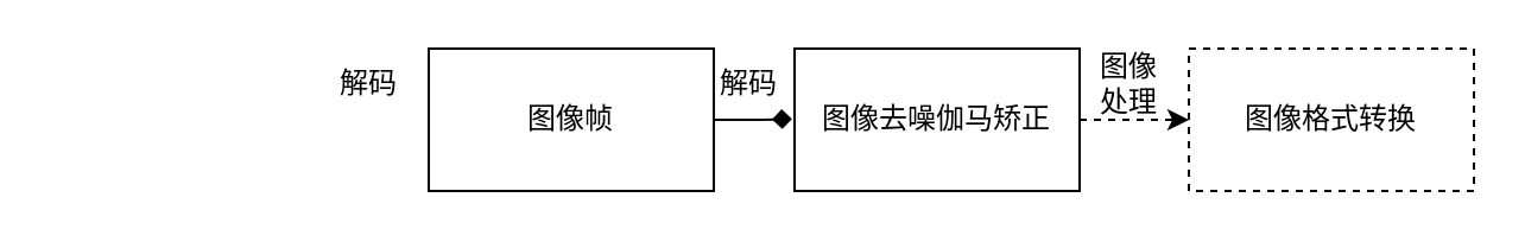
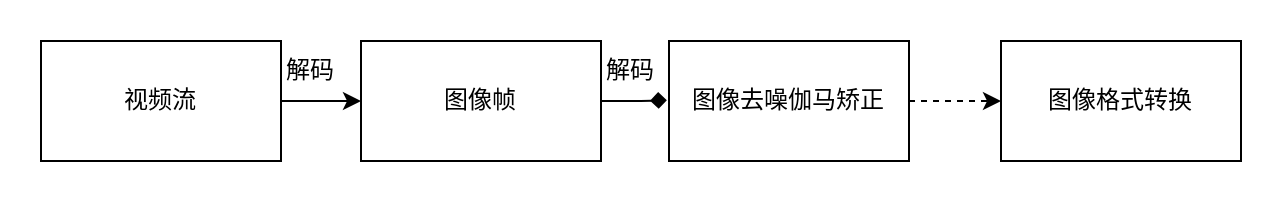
  <mxCell id="0" />
  <mxCell id="1" parent="0" />
+ <mxCell id="2" style="edgeStyle=orthogonalEdgeStyle;rounded=0;orthogonalLoop=1;jettySize=auto;html=1;exitX=1;exitY=0.5;exitDx=0;exitDy=0;entryX=0;entryY=0.5;entryDx=0;entryDy=0;" edge="1" parent="1" source="3" target="5"><mxGeometry relative="1" as="geometry" /></mxCell>
+ <mxCell id="3" value="视频流" style="rounded=0;whiteSpace=wrap;html=1;" vertex="1" parent="1"><mxGeometry x="20" y="20" width="120" height="60" as="geometry" /></mxCell>
  <mxCell id="4" style="edgeStyle=orthogonalEdgeStyle;rounded=0;orthogonalLoop=1;jettySize=auto;html=1;entryX=-0.009;entryY=0.493;entryDx=0;entryDy=0;entryPerimeter=0;endArrow=diamond;" edge="1" parent="1" source="5" target="7"><mxGeometry relative="1" as="geometry" /></mxCell>
  <mxCell id="5" value="图像帧" style="rounded=0;whiteSpace=wrap;html=1;" vertex="1" parent="1"><mxGeometry x="180" y="20" width="120" height="60" as="geometry" /></mxCell>
  <mxCell id="6" style="edgeStyle=orthogonalEdgeStyle;rounded=0;orthogonalLoop=1;jettySize=auto;html=1;exitX=1;exitY=0.5;exitDx=0;exitDy=0;entryX=0;entryY=0.5;entryDx=0;entryDy=0;dashed=1;" edge="1" parent="1" source="7" target="8"><mxGeometry relative="1" as="geometry" /></mxCell>
  <mxCell id="7" value="图像去噪伽马矫正" style="rounded=0;whiteSpace=wrap;html=1;" vertex="1" parent="1"><mxGeometry x="334" y="20" width="120" height="60" as="geometry" /></mxCell>
- <mxCell id="8" value="图像格式转换" style="rounded=0;whiteSpace=wrap;html=1;dashed=1;" vertex="1" parent="1"><mxGeometry x="500" y="20" width="120" height="60" as="geometry" /></mxCell>
+ <mxCell id="8" value="图像格式转换" style="rounded=0;whiteSpace=wrap;html=1;" vertex="1" parent="1"><mxGeometry x="500" y="20" width="120" height="60" as="geometry" /></mxCell>
  <mxCell id="9" value="解码" style="text;html=1;strokeColor=none;fillColor=none;align=center;verticalAlign=middle;whiteSpace=wrap;rounded=0;" vertex="1" parent="1"><mxGeometry x="140" y="20" width="30" height="30" as="geometry" /></mxCell>
  <mxCell id="10" value="解码" style="text;html=1;strokeColor=none;fillColor=none;align=center;verticalAlign=middle;whiteSpace=wrap;rounded=0;" vertex="1" parent="1"><mxGeometry x="300" y="20" width="30" height="30" as="geometry" /></mxCell>
- <mxCell id="11" value="图像处理" style="text;html=1;strokeColor=none;fillColor=none;align=center;verticalAlign=middle;whiteSpace=wrap;rounded=0;" vertex="1" parent="1"><mxGeometry x="460" y="20" width="30" height="30" as="geometry" /></mxCell>
